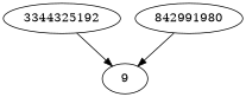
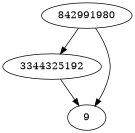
  strict digraph {
    n1 [label=3344325192]
    9
    842991980
    n1 -> 9
+   842991980 -> n1
    842991980 -> 9
  }
